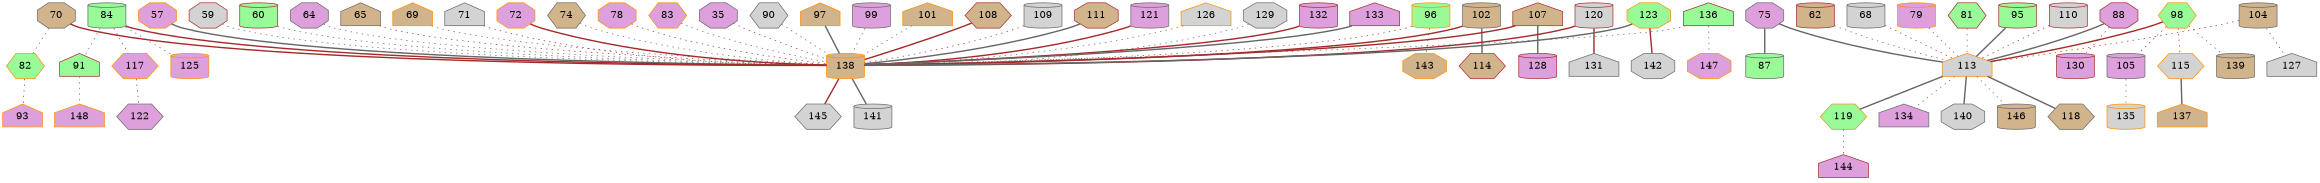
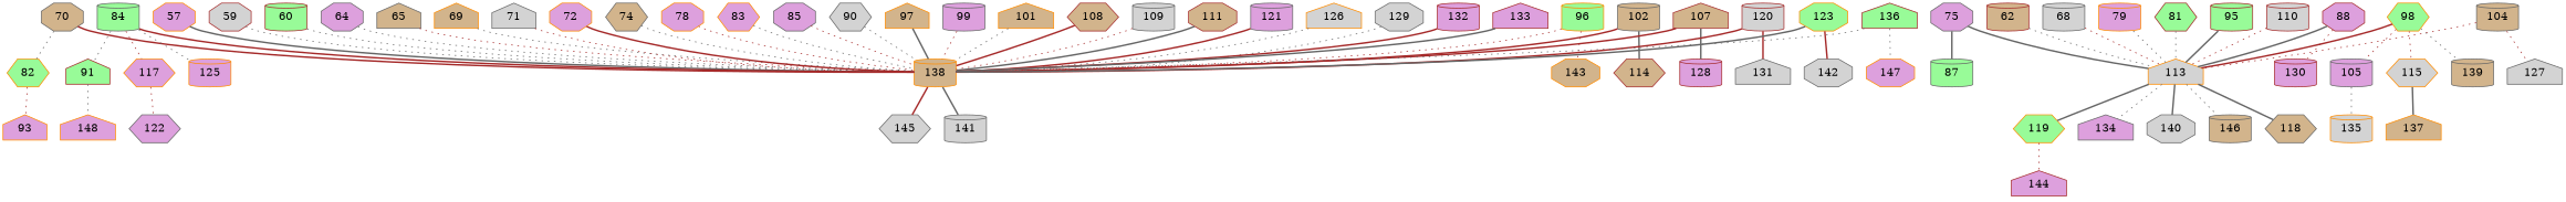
  graph {
    node [color=gray40 fillcolor=plum shape=cylinder style=filled]
    edge [color=gray40 style=dotted]
    138 [color=darkorange fillcolor=tan super="+35+94+22+58+73+24+17+67+54+46+124+116+53"]
    141 [fillcolor=lightgrey]
    145 [fillcolor=lightgrey shape=hexagon super="+48"]
    57 [color=darkorange shape=octagon]
    59 [color=brown fillcolor=lightgrey shape=octagon]
    60 [color=brown fillcolor=palegreen]
    113 [color=darkorange fillcolor=lightgrey shape=house super="+92+112+100+86+52+56"]
    118 [fillcolor=tan shape=hexagon]
    119 [color=darkorange fillcolor=palegreen shape=hexagon]
    134 [shape=house]
    140 [fillcolor=lightgrey shape=octagon]
    146 [fillcolor=tan]
    62 [color=brown fillcolor=tan]
    64 [shape=octagon]
    65 [fillcolor=tan shape=house]
    68 [fillcolor=lightgrey]
    69 [color=darkorange fillcolor=tan shape=house]
    70 [fillcolor=tan shape=octagon]
    82 [color=darkorange fillcolor=palegreen shape=hexagon]
    93 [color=darkorange shape=house]
    71 [fillcolor=lightgrey shape=house]
    72 [color=darkorange shape=octagon]
    74 [fillcolor=tan shape=hexagon]
    75 [shape=octagon]
    87 [fillcolor=palegreen]
    78 [color=darkorange shape=octagon]
    79 [color=darkorange]
    81 [color=brown fillcolor=palegreen shape=hexagon]
    83 [color=darkorange shape=hexagon]
    84 [fillcolor=palegreen super="+41"]
    91 [color=brown fillcolor=palegreen shape=house]
    117 [color=darkorange shape=hexagon]
    125 [color=darkorange]
    148 [color=darkorange shape=house]
    122 [shape=hexagon]
-   85 [shape=octagon label=35]
+   85 [shape=octagon]
    88 [color=brown shape=octagon]
    130 [color=brown]
    90 [fillcolor=lightgrey shape=hexagon super="+29"]
    95 [color=brown fillcolor=palegreen]
    96 [color=darkorange fillcolor=palegreen]
    143 [color=darkorange fillcolor=tan shape=octagon]
    97 [color=darkorange fillcolor=tan shape=house]
    98 [color=darkorange fillcolor=palegreen shape=hexagon super="+28+20+39+38"]
    105
    115 [color=darkorange fillcolor=lightgrey shape=hexagon]
    139 [fillcolor=tan]
    135 [color=darkorange fillcolor=lightgrey]
    137 [color=darkorange fillcolor=tan shape=house]
    99
    101 [color=darkorange fillcolor=tan shape=house]
    102 [fillcolor=tan]
    114 [color=brown fillcolor=tan shape=hexagon]
    104 [fillcolor=tan]
    127 [fillcolor=lightgrey shape=house]
    107 [color=brown fillcolor=tan shape=house]
    128 [color=brown]
    108 [color=brown fillcolor=tan shape=hexagon]
    109 [fillcolor=lightgrey]
    110 [color=brown fillcolor=lightgrey]
    111 [color=brown fillcolor=tan shape=octagon]
    144 [color=brown shape=house]
    120 [color=brown fillcolor=lightgrey]
    131 [fillcolor=lightgrey shape=house]
    121
    123 [color=darkorange fillcolor=palegreen shape=octagon super="+106"]
    142 [fillcolor=lightgrey shape=octagon]
    126 [color=darkorange fillcolor=lightgrey shape=house]
    129 [fillcolor=lightgrey shape=octagon]
    132 [color=brown]
    133 [color=brown shape=house]
    136 [color=brown fillcolor=palegreen shape=house super="+63"]
    147 [color=darkorange shape=octagon]
    138 -- 141 [style=bold]
    138 -- 145 [color=brown style=bold]
    57 -- 138 [style=bold]
    59 -- 138
    60 -- 138
    113 -- 118 [style=bold]
    113 -- 119 [style=bold]
    113 -- 134
    113 -- 140 [style=bold]
    113 -- 146
    119 -- 144 [color=brown]
    62 -- 113
    64 -- 138
    65 -- 138 [color=brown]
    68 -- 113 [color=brown]
    69 -- 138
    70 -- 138 [color=brown style=bold]
    70 -- 82
    82 -- 93 [color=brown]
    71 -- 138 [color=brown]
    72 -- 138 [color=brown style=bold]
    74 -- 138
    75 -- 113 [style=bold]
    75 -- 87 [style=bold]
    78 -- 138 [color=brown]
    79 -- 113
    81 -- 113
    83 -- 138
    84 -- 138 [color=brown style=bold]
    84 -- 91
    84 -- 117 [color=brown]
    84 -- 125
    91 -- 148
    117 -- 122 [color=brown]
    85 -- 138 [color=brown]
    88 -- 113 [style=bold]
    88 -- 130 [color=brown]
    90 -- 138
    95 -- 113 [style=bold]
    96 -- 138 [color=brown]
    96 -- 143 [color=brown]
    97 -- 138 [style=bold]
    98 -- 113 [color=brown style=bold]
    98 -- 105 [color=brown]
    98 -- 115 [color=brown]
    98 -- 139
    105 -- 135
    115 -- 137 [style=bold]
    99 -- 138 [color=brown]
    101 -- 138
    102 -- 138 [color=brown style=bold]
    102 -- 114 [style=bold]
    104 -- 113 [color=brown]
    104 -- 127 [color=brown]
    107 -- 138 [color=brown style=bold]
    107 -- 128 [style=bold]
    108 -- 138 [color=brown style=bold]
    109 -- 138 [color=brown]
    110 -- 113 [color=brown]
    111 -- 138 [style=bold]
    120 -- 138 [color=brown style=bold]
    120 -- 131 [color=brown style=bold]
    121 -- 138 [color=brown style=bold]
    123 -- 138 [style=bold]
    123 -- 142 [color=brown style=bold]
    126 -- 138
    129 -- 138
    132 -- 138 [color=brown style=bold]
    133 -- 138 [style=bold]
    136 -- 138
    136 -- 147
  }
